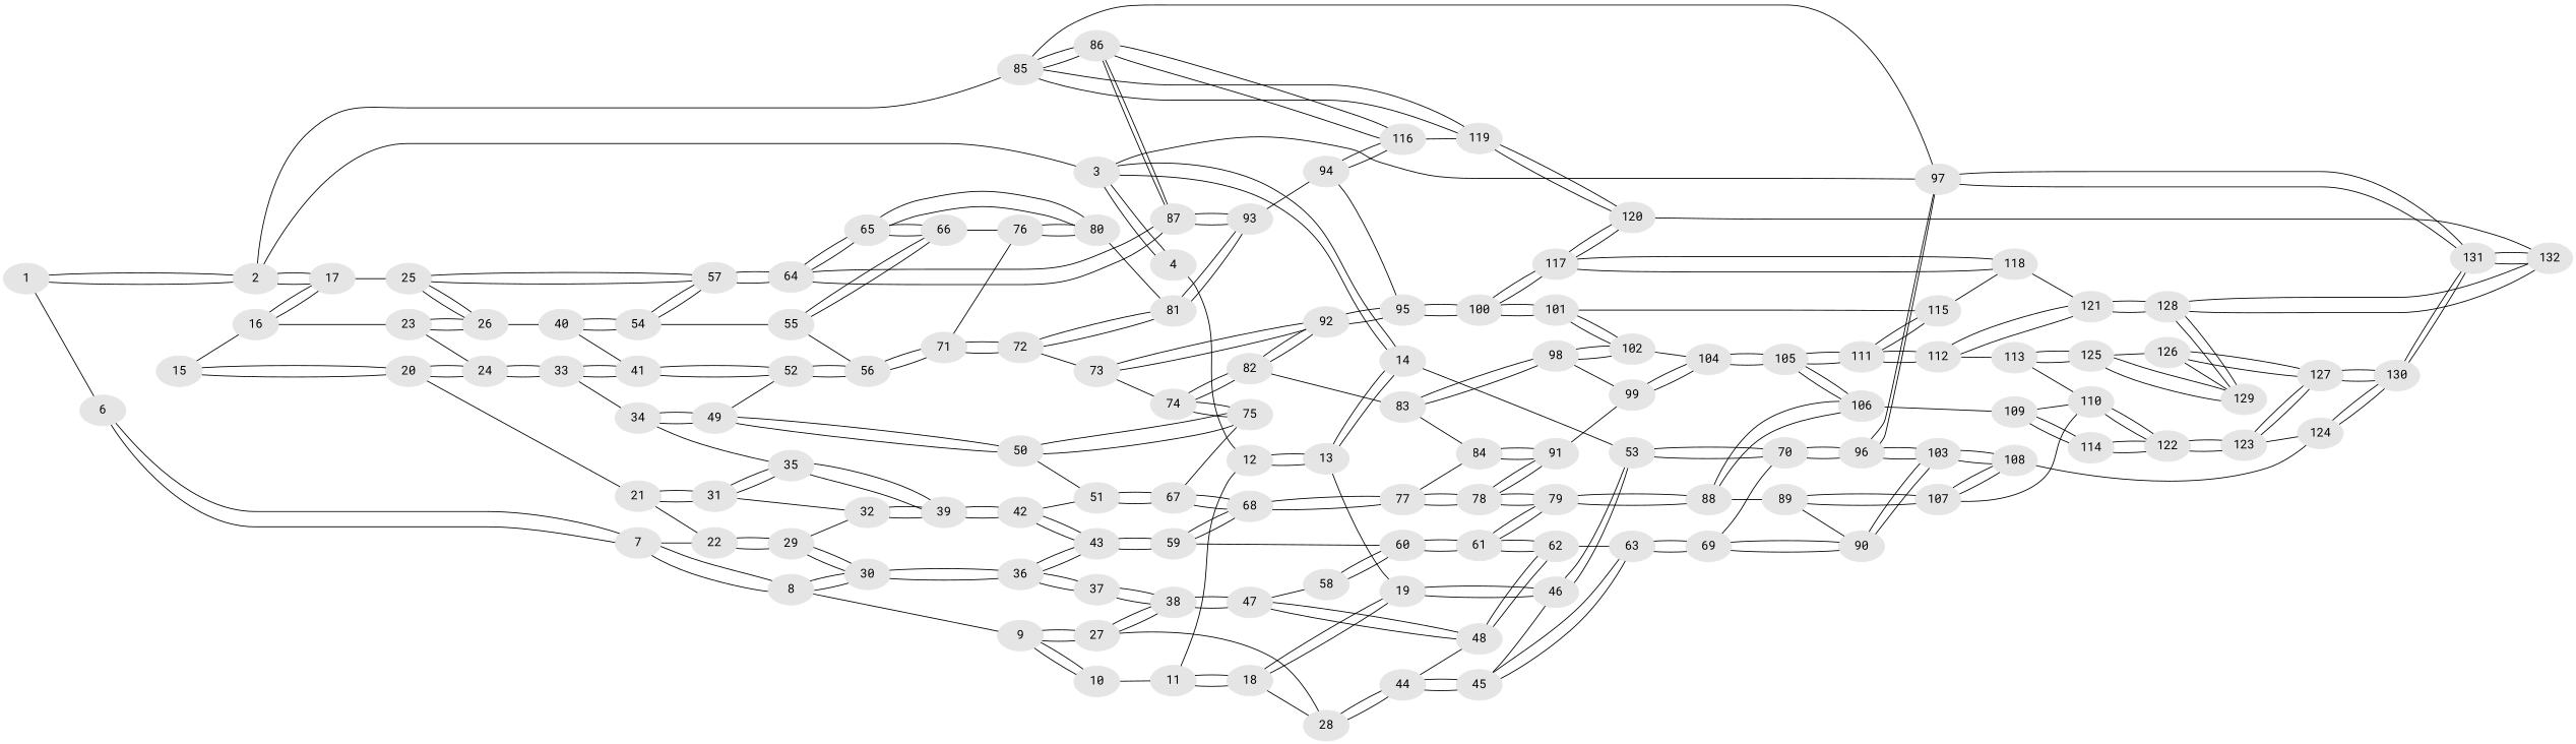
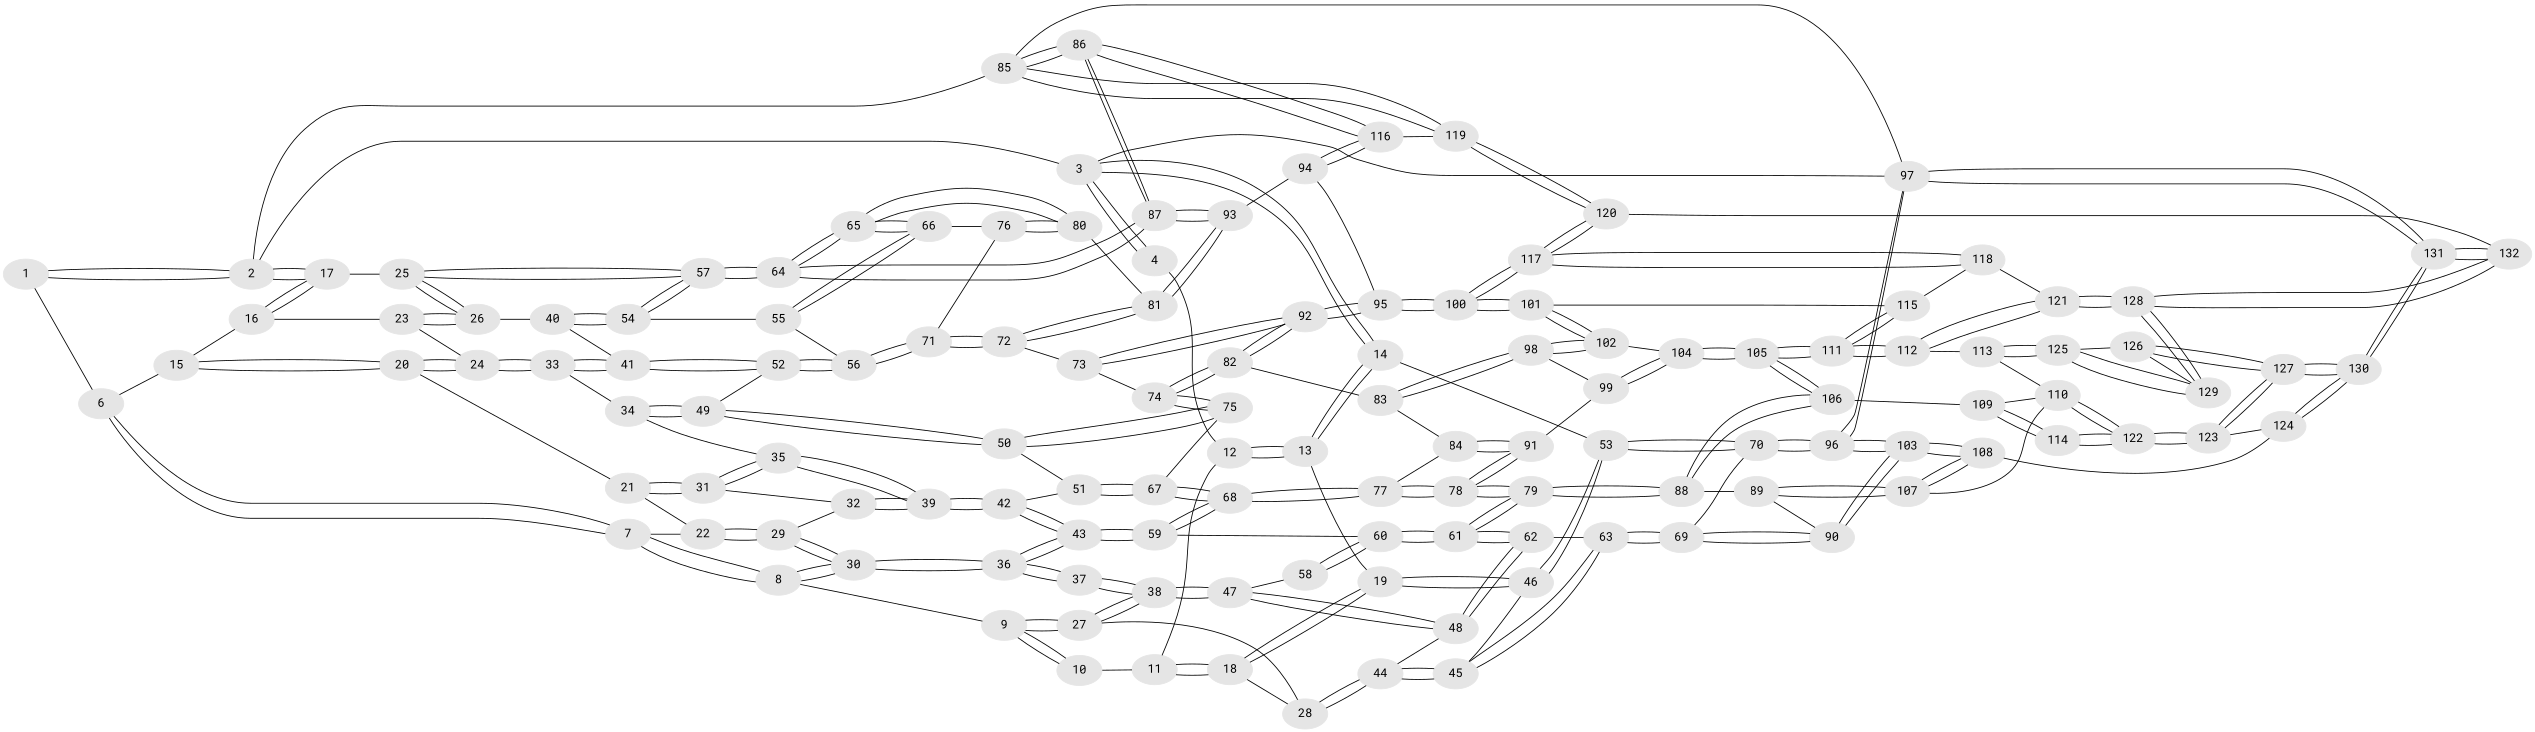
  graph {
    fontname="Roboto Mono"
    rankdir=LR
    node [color=gray90 fontname="Roboto Mono" style=filled]
    edge [fontname="Roboto Mono"]
    1
    2
    6
    3
    17
    85
    7
    15
    4
    14
    97
    25
    86
    119
    12
    53
    131
    13
    10
    11
    8
    22
    16
    20
    9
    30
    29
    27
    36
    28
    38
    18
    19
    46
    70
    23
    21
    24
    26
    57
    44
    31
    33
    32
    35
    40
    34
    41
    64
    54
    47
    45
    48
    39
    37
    43
    42
    49
    52
    50
    59
    58
    51
    55
    56
    67
    60
    68
    63
    62
    69
    75
    71
    96
    66
    76
    72
    65
    87
    61
    77
    79
    88
    90
    80
    93
    81
    78
    84
    103
    73
    74
    92
    82
    95
    83
    91
    99
    89
    106
    94
    98
    102
    116
    120
    107
    109
    108
    110
    104
    100
    101
    117
    132
    105
    115
    118
    124
    111
    112
    114
    122
    130
    123
    113
    121
    125
    128
    126
    129
    127
    1 -- 2
    1 -- 2
    1 -- 6
    2 -- 3
    2 -- 17
    2 -- 17
    2 -- 85
    6 -- 7
    6 -- 7
+   6 -- 15
    3 -- 4
    3 -- 4
    3 -- 14
    3 -- 14
    3 -- 97
    17 -- 25
    85 -- 97
    85 -- 86
    85 -- 86
    85 -- 119
    85 -- 119
    7 -- 8
    7 -- 8
    7 -- 22
    15 -- 16
    15 -- 20
    15 -- 20
    4 -- 12
    14 -- 53
    97 -- 131
    97 -- 131
    25 -- 26
    25 -- 26
    25 -- 57
    25 -- 57
    86 -- 87
    86 -- 87
    86 -- 116
    86 -- 116
    119 -- 120
    119 -- 120
    12 -- 13
    12 -- 13
    53 -- 70
    53 -- 70
    131 -- 132
    131 -- 132
    13 -- 14
    13 -- 14
    13 -- 19
    10 -- 11
    11 -- 12
    11 -- 18
    11 -- 18
    8 -- 9
    8 -- 30
    8 -- 30
    22 -- 29
    22 -- 29
    16 -- 17
    16 -- 17
    16 -- 23
    20 -- 21
    20 -- 24
    20 -- 24
    9 -- 10
    9 -- 10
    9 -- 27
    9 -- 27
    30 -- 36
    30 -- 36
    29 -- 30
    29 -- 30
    29 -- 32
    27 -- 28
    27 -- 38
    27 -- 38
    36 -- 37
    36 -- 37
    36 -- 43
    36 -- 43
    28 -- 44
    28 -- 44
    38 -- 47
    38 -- 47
    18 -- 28
    18 -- 19
    18 -- 19
    19 -- 46
    19 -- 46
    46 -- 53
    46 -- 53
    70 -- 96
    70 -- 96
    23 -- 24
    23 -- 26
    23 -- 26
    21 -- 22
    21 -- 31
    21 -- 31
    24 -- 33
    24 -- 33
    26 -- 40
    57 -- 64
    57 -- 64
    44 -- 45
    44 -- 45
    44 -- 48
    31 -- 32
    31 -- 35
    31 -- 35
    33 -- 34
    33 -- 41
    33 -- 41
    32 -- 39
    32 -- 39
    35 -- 39
    35 -- 39
    40 -- 41
    40 -- 54
    40 -- 54
    34 -- 35
    34 -- 49
    34 -- 49
    41 -- 52
    41 -- 52
    64 -- 65
    64 -- 65
    64 -- 87
    64 -- 87
    54 -- 57
    54 -- 57
    54 -- 55
    47 -- 48
    47 -- 48
    47 -- 58
    45 -- 46
    45 -- 63
    45 -- 63
    48 -- 62
    48 -- 62
    39 -- 42
    39 -- 42
    37 -- 38
    37 -- 38
    43 -- 59
    43 -- 59
    42 -- 43
    42 -- 43
    42 -- 51
    49 -- 52
    49 -- 50
    49 -- 50
    52 -- 56
    52 -- 56
    50 -- 51
    50 -- 75
    50 -- 75
    59 -- 60
    59 -- 68
    59 -- 68
    58 -- 60
    58 -- 60
    51 -- 67
    51 -- 67
    55 -- 56
    55 -- 66
    55 -- 66
    56 -- 71
    56 -- 71
    67 -- 68
    67 -- 68
    67 -- 75
    60 -- 61
    60 -- 61
    68 -- 77
    68 -- 77
    63 -- 69
    63 -- 69
    62 -- 63
    69 -- 70
    69 -- 90
    69 -- 90
    71 -- 76
    71 -- 72
    71 -- 72
    96 -- 97
    96 -- 97
    96 -- 103
    96 -- 103
    66 -- 76
    76 -- 80
    76 -- 80
    72 -- 81
    72 -- 81
    72 -- 73
    65 -- 66
    65 -- 66
    65 -- 80
    65 -- 80
    87 -- 93
    87 -- 93
    61 -- 62
    61 -- 62
    61 -- 79
    61 -- 79
    77 -- 78
    77 -- 78
    77 -- 84
    79 -- 88
    79 -- 88
    88 -- 89
    88 -- 106
    88 -- 106
    90 -- 103
    90 -- 103
    80 -- 81
    93 -- 94
    81 -- 93
    81 -- 93
    78 -- 79
    78 -- 79
    78 -- 91
    78 -- 91
    84 -- 91
    84 -- 91
    103 -- 108
    103 -- 108
    73 -- 74
    73 -- 92
    73 -- 92
    74 -- 75
    74 -- 75
    74 -- 82
    74 -- 82
    92 -- 95
    92 -- 95
    82 -- 92
    82 -- 92
    82 -- 83
    95 -- 100
    95 -- 100
    83 -- 84
    83 -- 98
    83 -- 98
    91 -- 99
    99 -- 104
    99 -- 104
    89 -- 90
    89 -- 107
    89 -- 107
    106 -- 109
    94 -- 95
    94 -- 116
    94 -- 116
    98 -- 99
    98 -- 102
    98 -- 102
    102 -- 104
    116 -- 119
    120 -- 132
    107 -- 108
    107 -- 108
    107 -- 110
    109 -- 110
    109 -- 114
    109 -- 114
    108 -- 124
    110 -- 122
    110 -- 122
    104 -- 105
    104 -- 105
    100 -- 101
    100 -- 101
    100 -- 117
    100 -- 117
    101 -- 102
    101 -- 102
    101 -- 115
    117 -- 120
    117 -- 120
    117 -- 118
    117 -- 118
    105 -- 106
    105 -- 106
    105 -- 111
    105 -- 111
    115 -- 118
    118 -- 121
    124 -- 130
    124 -- 130
    111 -- 115
    111 -- 115
    111 -- 112
    111 -- 112
    112 -- 113
    112 -- 121
    112 -- 121
    114 -- 122
    114 -- 122
    122 -- 123
    122 -- 123
    130 -- 131
    130 -- 131
    123 -- 124
    123 -- 127
    123 -- 127
    113 -- 110
    113 -- 125
    113 -- 125
    121 -- 128
    121 -- 128
    125 -- 126
    125 -- 129
    125 -- 129
    128 -- 132
    128 -- 132
    128 -- 129
    128 -- 129
    126 -- 129
    126 -- 127
    126 -- 127
    127 -- 130
    127 -- 130
  }
